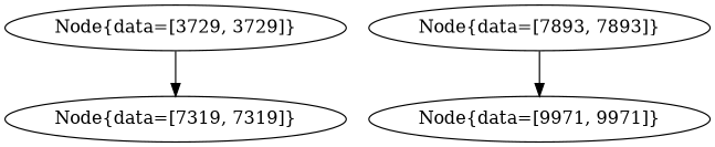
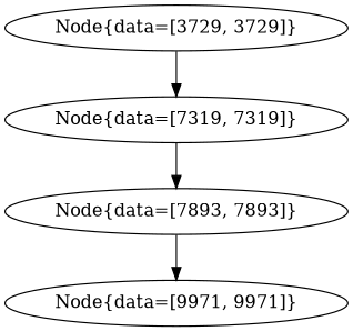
  digraph {
    n1 [label="Node{data=[7319, 7319]}"]
    n2 [label="Node{data=[7893, 7893]}"]
    n3 [label="Node{data=[3729, 3729]}"]
    n4 [label="Node{data=[9971, 9971]}"]
+   n1 -> n2
    n2 -> n4
    n3 -> n1
  }
